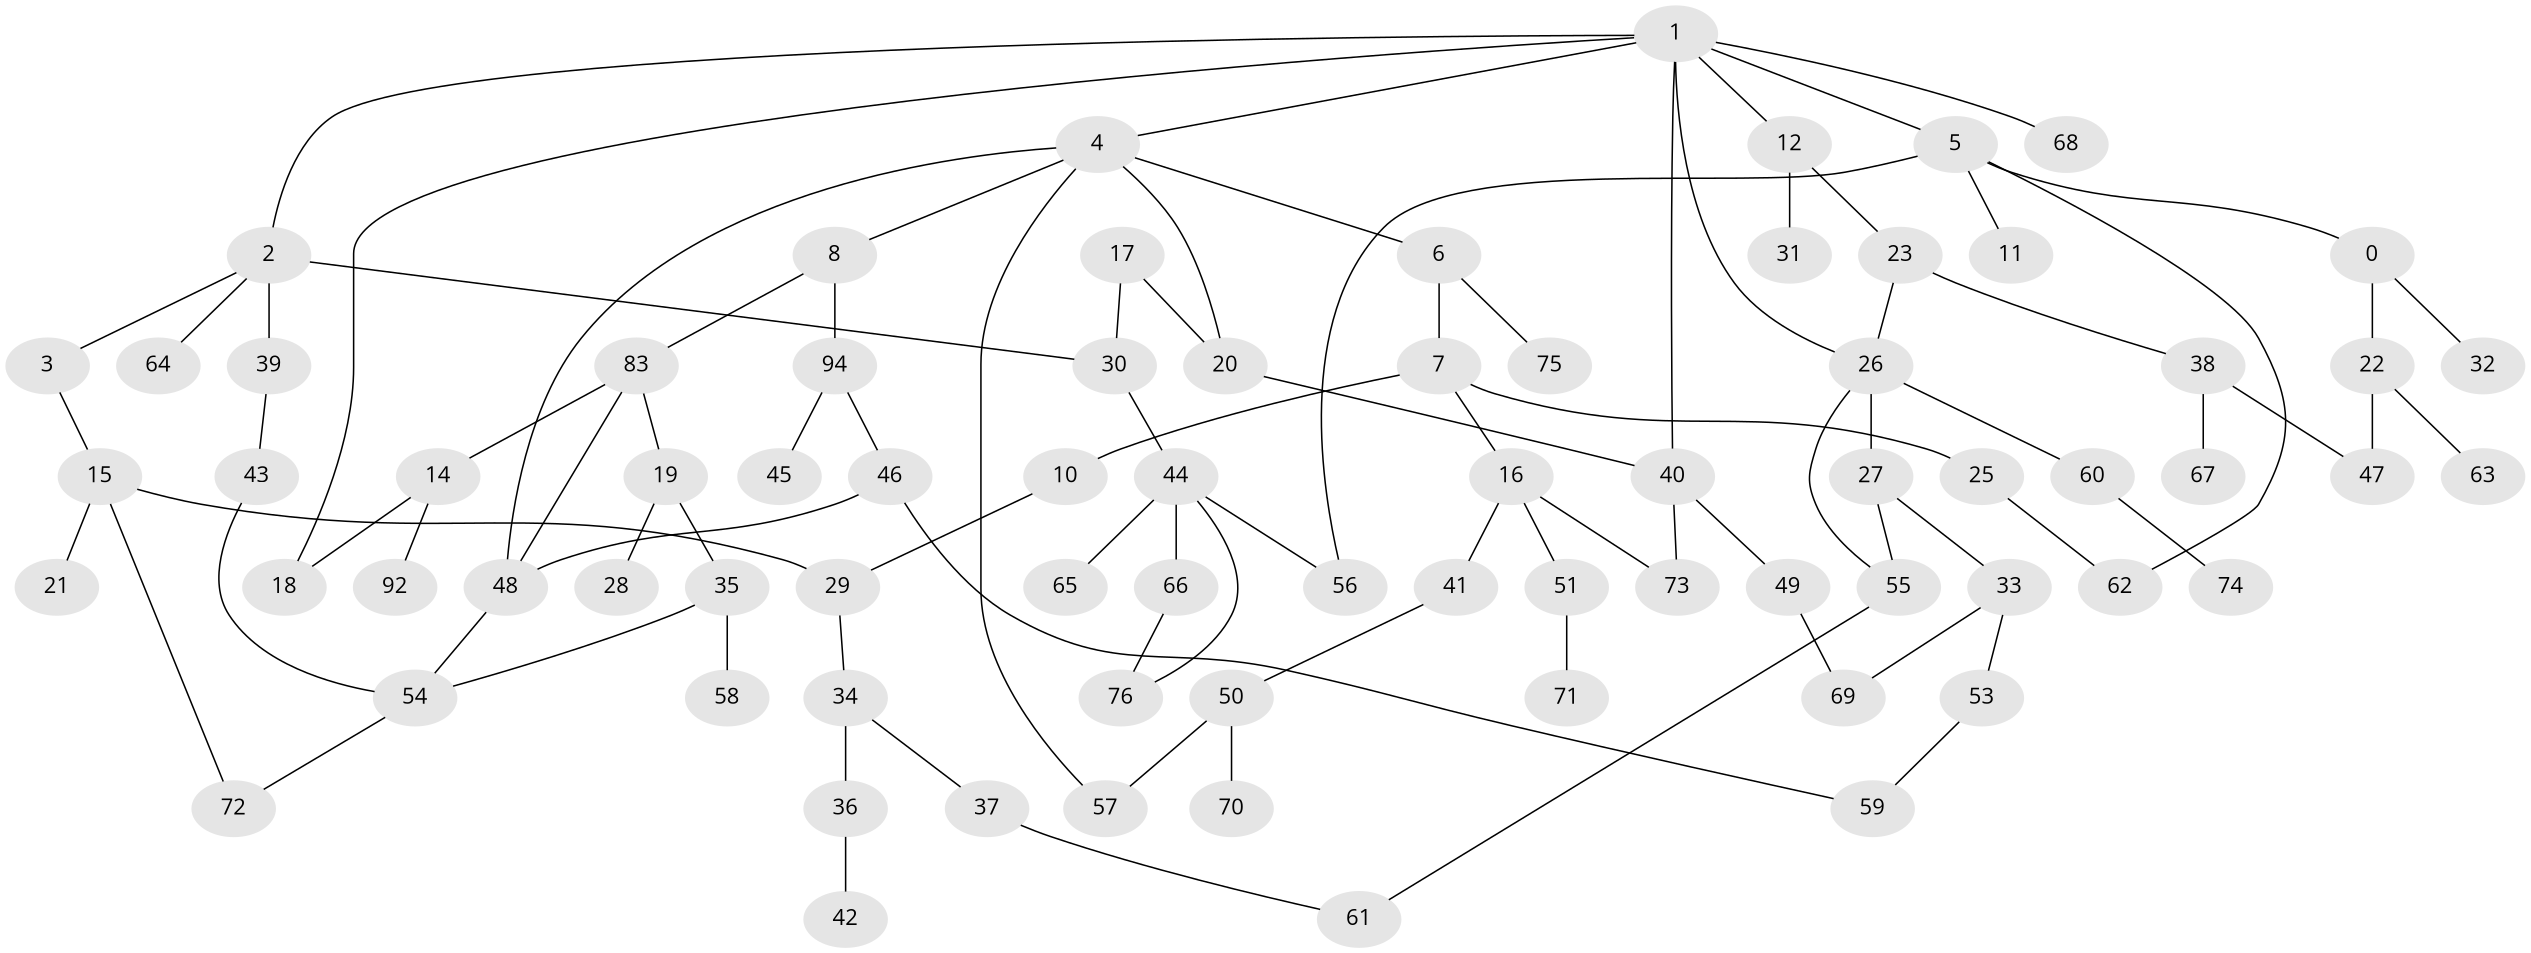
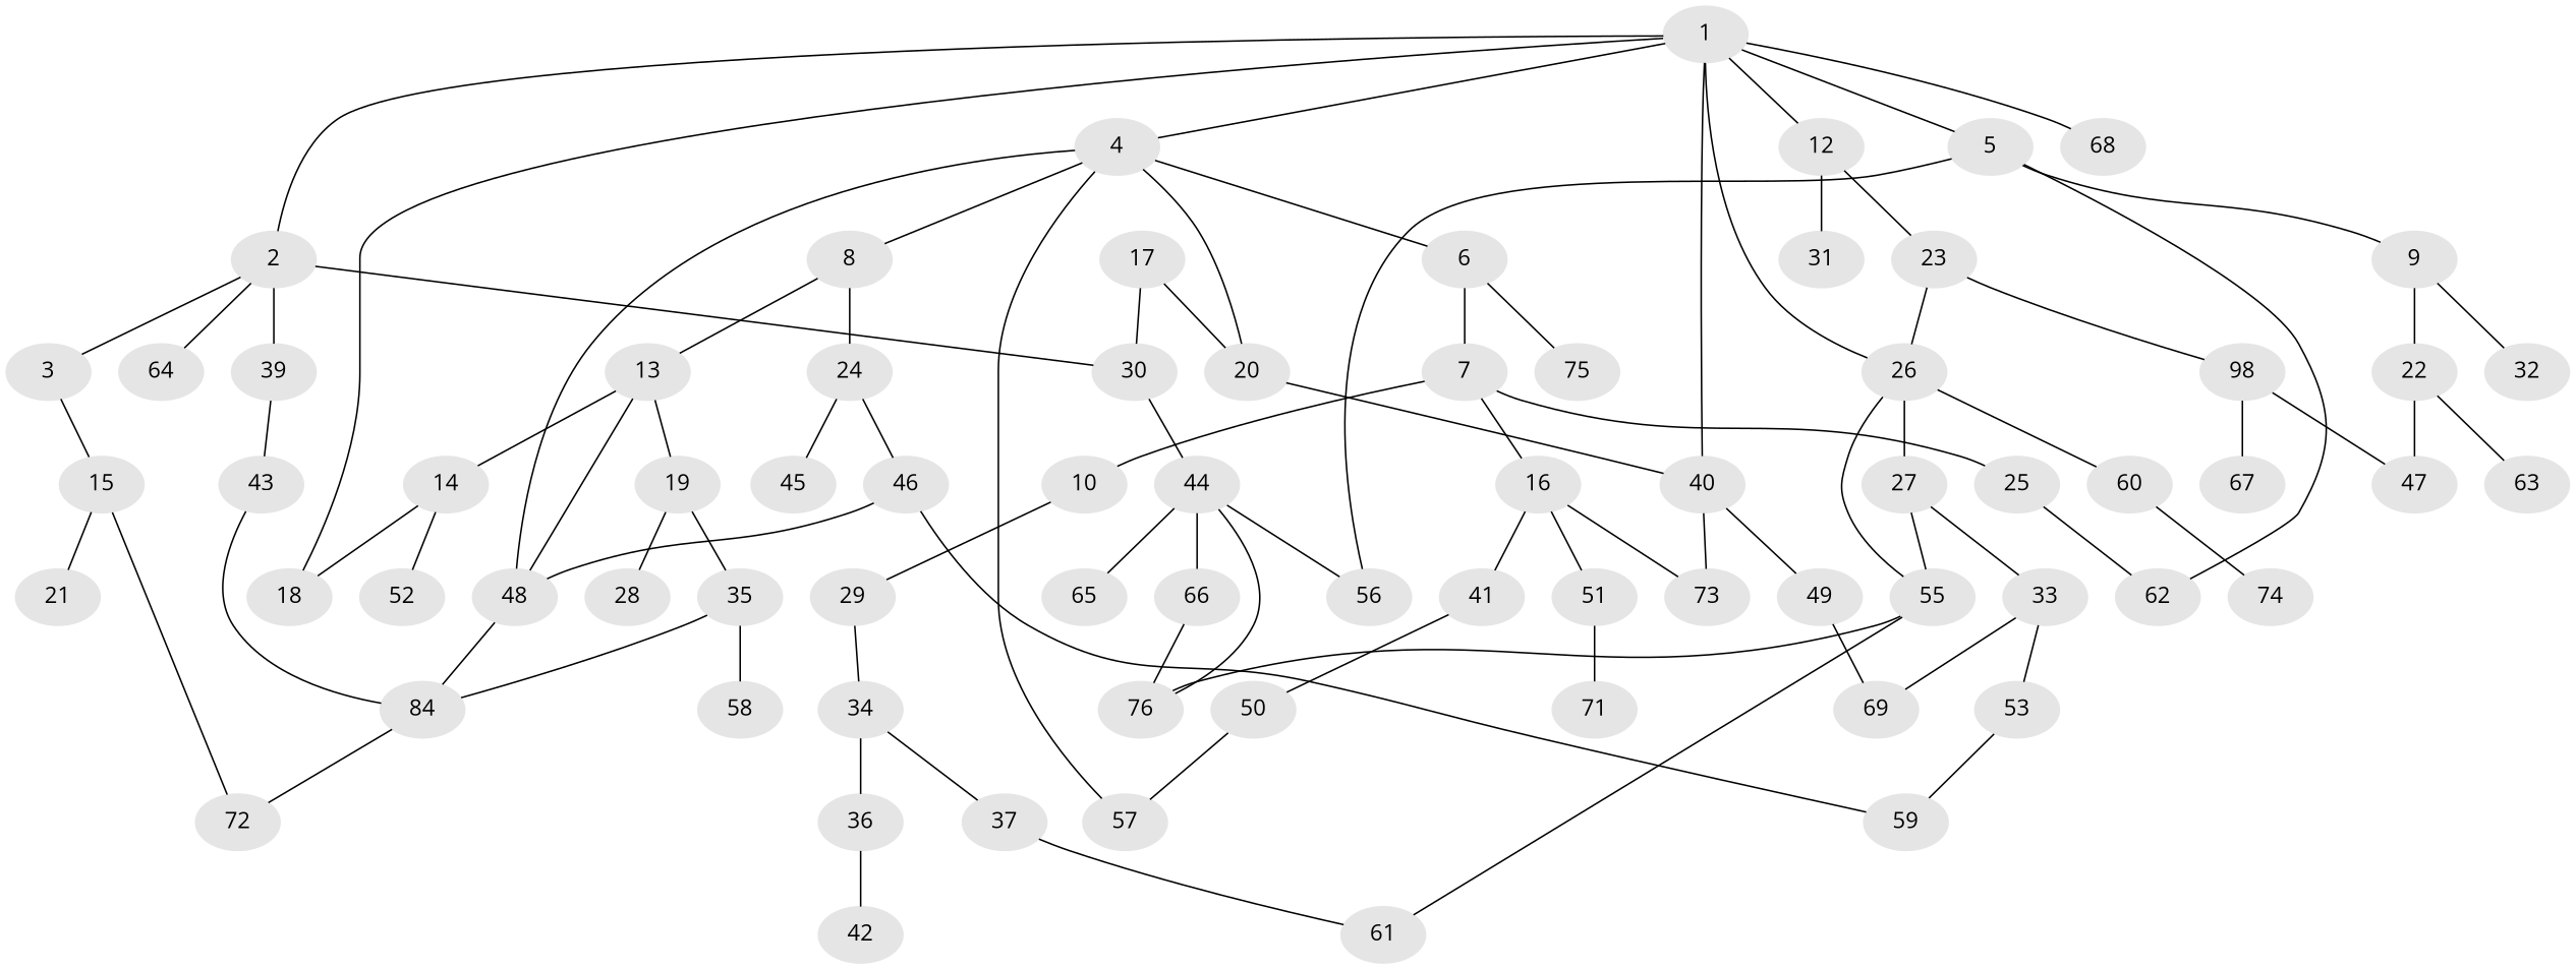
  graph {
    fontname="Open Sans"
    node [color=gray90 fontname="Open Sans" style=filled]
    edge [fontname="Open Sans"]
    1
    2
    4
    5
    12
    18
    26
    40
    68
    3
    39
    64
    30
    6
    8
    20
    48
    57
-   9 [label=0]
-   11
+   9
    56
    62
    23
    31
    55
    27
    60
    73
    49
    15
    17
    43
    29
    21
    72
    7
    75
-   13 [label=83]
-   24 [label=94]
-   54
+   13
+   24
+   54 [label=84]
    22
    32
    10
    16
    25
    41
    51
    14
    19
    45
    46
    47
    63
    34
-   38
-   52 [label=92]
+   38 [label=98]
+   52
    28
    35
    50
    71
    44
    58
    67
    61
    76
    59
    33
    74
    53
    69
    36
    37
    65
    66
    42
-   70
    1 -- 2
    1 -- 4
    1 -- 5
    1 -- 12
    1 -- 18
    1 -- 26
    1 -- 40
    1 -- 68
    2 -- 3
    2 -- 39
    2 -- 64
    2 -- 30
    4 -- 6
    4 -- 8
    4 -- 20
    4 -- 48
    4 -- 57
    5 -- 9
-   5 -- 11
    5 -- 56
    5 -- 62
    12 -- 23
    12 -- 31
    26 -- 55
    26 -- 27
    26 -- 60
    40 -- 73
    40 -- 49
    3 -- 15
    39 -- 43
    30 -- 44
    6 -- 7
    6 -- 75
    8 -- 13
    8 -- 24
    20 -- 40
    48 -- 54
    9 -- 22
    9 -- 32
    23 -- 26
    23 -- 38
    55 -- 61
+   55 -- 76
    27 -- 55
    27 -- 33
    60 -- 74
    49 -- 69
-   15 -- 29
    15 -- 21
    15 -- 72
    17 -- 30
    17 -- 20
    43 -- 54
    29 -- 34
    7 -- 10
    7 -- 16
    7 -- 25
    13 -- 48
    13 -- 14
    13 -- 19
    24 -- 45
    24 -- 46
    54 -- 72
    22 -- 47
    22 -- 63
    10 -- 29
    16 -- 73
    16 -- 41
    16 -- 51
    25 -- 62
    41 -- 50
    51 -- 71
    14 -- 18
    14 -- 52
    19 -- 28
    19 -- 35
    46 -- 48
    46 -- 59
    34 -- 36
    34 -- 37
    38 -- 47
    38 -- 67
    35 -- 54
    35 -- 58
    50 -- 57
-   50 -- 70
    44 -- 56
    44 -- 76
    44 -- 65
    44 -- 66
    33 -- 53
    33 -- 69
    53 -- 59
    36 -- 42
    37 -- 61
    66 -- 76
  }
